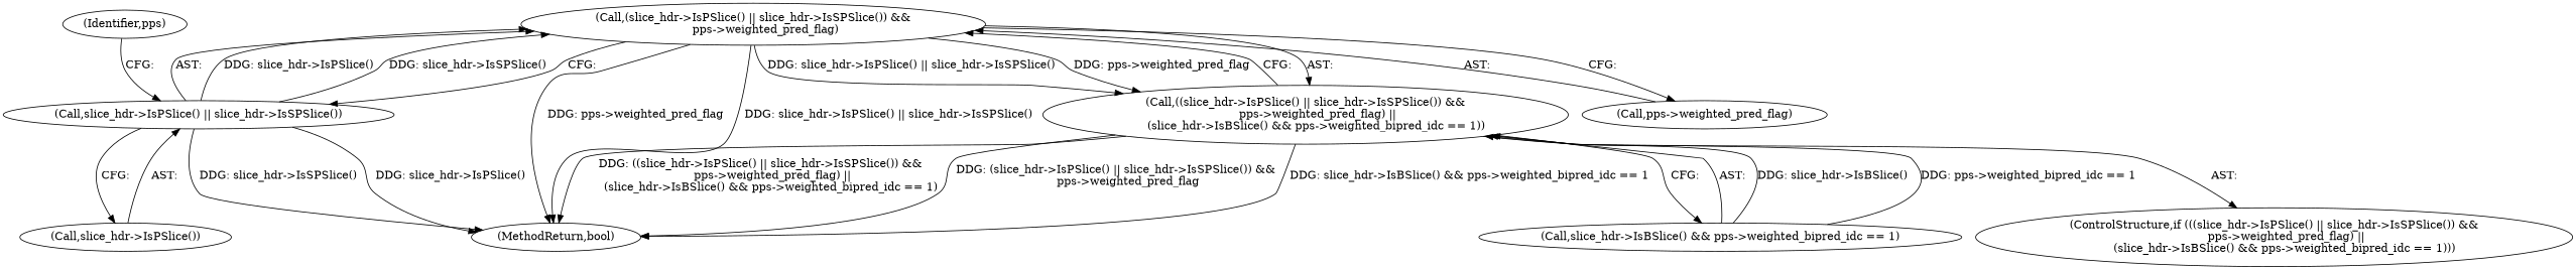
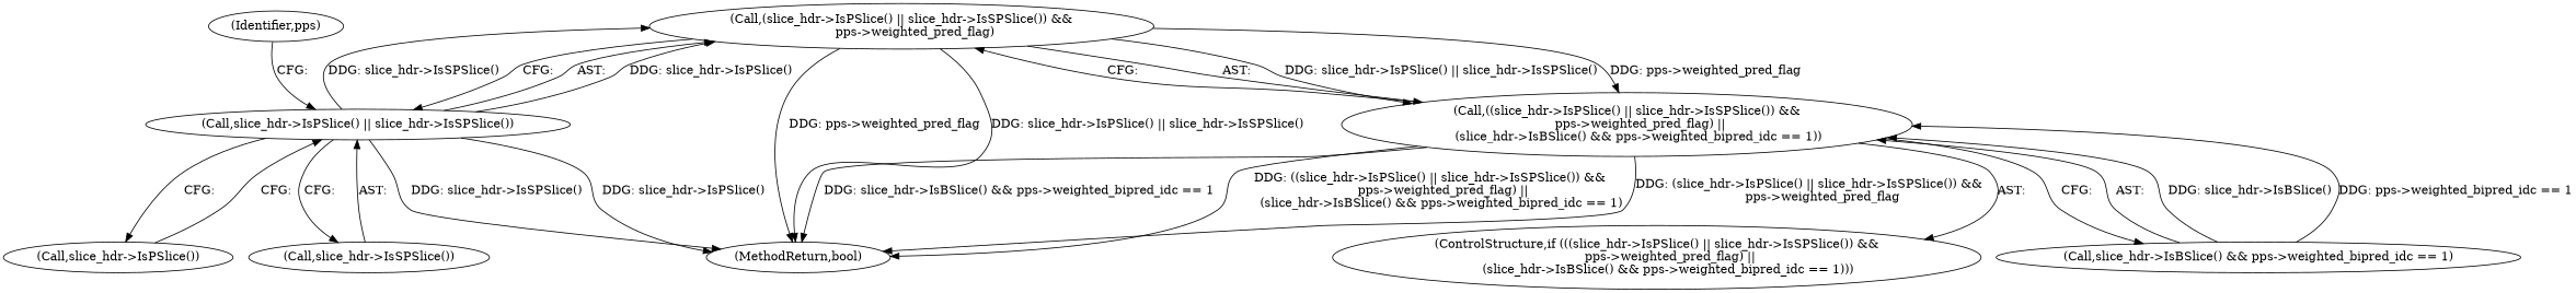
  digraph {
    n1 [label="(Call,(slice_hdr->IsPSlice() || slice_hdr->IsSPSlice()) &&\n       pps->weighted_pred_flag)"]
    n2 [label="(Call,slice_hdr->IsPSlice() || slice_hdr->IsSPSlice())"]
    n3 [label="(Call,((slice_hdr->IsPSlice() || slice_hdr->IsSPSlice()) &&\n       pps->weighted_pred_flag) ||\n      (slice_hdr->IsBSlice() && pps->weighted_bipred_idc == 1))"]
    n4 [label="(MethodReturn,bool)"]
-   n5 [label="(Call,pps->weighted_pred_flag)"]
    n6 [label="(Call,slice_hdr->IsPSlice())"]
+   n7 [label="(Call,slice_hdr->IsSPSlice())"]
    n8 [label="(ControlStructure,if (((slice_hdr->IsPSlice() || slice_hdr->IsSPSlice()) &&\n       pps->weighted_pred_flag) ||\n      (slice_hdr->IsBSlice() && pps->weighted_bipred_idc == 1)))"]
    n9 [label="(Call,slice_hdr->IsBSlice() && pps->weighted_bipred_idc == 1)"]
    n10 [label="(Identifier,pps)"]
    n1 -> n2 [label="CFG: "]
    n1 -> n3 [label="AST: "]
    n1 -> n3 [label="DDG: slice_hdr->IsPSlice() || slice_hdr->IsSPSlice()"]
    n1 -> n3 [label="DDG: pps->weighted_pred_flag"]
    n1 -> n4 [label="DDG: pps->weighted_pred_flag"]
    n1 -> n4 [label="DDG: slice_hdr->IsPSlice() || slice_hdr->IsSPSlice()"]
-   n1 -> n5 [label="CFG: "]
    n2 -> n1 [label="AST: "]
    n2 -> n1 [label="DDG: slice_hdr->IsPSlice()"]
    n2 -> n1 [label="DDG: slice_hdr->IsSPSlice()"]
    n2 -> n4 [label="DDG: slice_hdr->IsSPSlice()"]
    n2 -> n4 [label="DDG: slice_hdr->IsPSlice()"]
    n2 -> n6 [label="CFG: "]
+   n2 -> n7 [label="CFG: "]
    n3 -> n1 [label="CFG: "]
    n3 -> n4 [label="DDG: ((slice_hdr->IsPSlice() || slice_hdr->IsSPSlice()) &&\n       pps->weighted_pred_flag) ||\n      (slice_hdr->IsBSlice() && pps->weighted_bipred_idc == 1)"]
    n3 -> n4 [label="DDG: (slice_hdr->IsPSlice() || slice_hdr->IsSPSlice()) &&\n       pps->weighted_pred_flag"]
    n3 -> n4 [label="DDG: slice_hdr->IsBSlice() && pps->weighted_bipred_idc == 1"]
    n3 -> n8 [label="AST: "]
    n3 -> n9 [label="CFG: "]
-   n5 -> n1 [label="AST: "]
-   n6 -> n2 [label="AST: "]
+   n6 -> n2 [label="CFG: "]
+   n7 -> n2 [label="AST: "]
    n9 -> n3 [label="AST: "]
    n9 -> n3 [label="DDG: slice_hdr->IsBSlice()"]
    n9 -> n3 [label="DDG: pps->weighted_bipred_idc == 1"]
    n10 -> n2 [label="CFG: "]
  }
